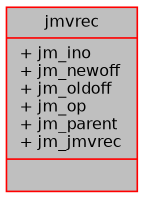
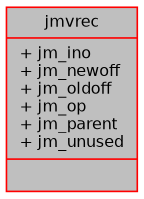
  digraph {
-   n1 [color=red fillcolor=grey75 fontcolor=black fontname=Helvetica fontsize=10 height=0.2 label="{jmvrec\n|+ jm_ino\l+ jm_newoff\l+ jm_oldoff\l+ jm_op\l+ jm_parent\l+ jm_jmvrec\l|}" shape=record style=filled width=0.4]
+   n1 [color=red fillcolor=grey75 fontcolor=black fontname=Helvetica fontsize=10 height=0.2 label="{jmvrec\n|+ jm_ino\l+ jm_newoff\l+ jm_oldoff\l+ jm_op\l+ jm_parent\l+ jm_unused\l|}" shape=record style=filled width=0.4]
  }
